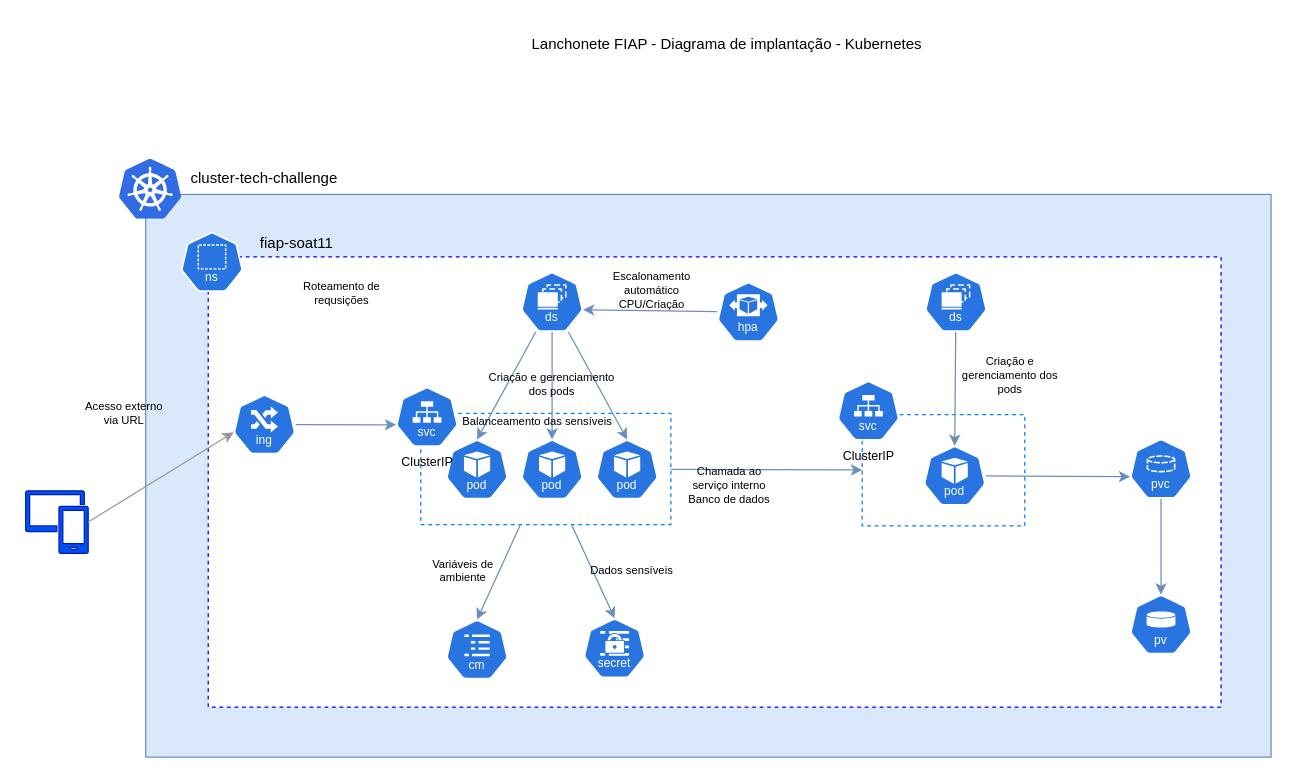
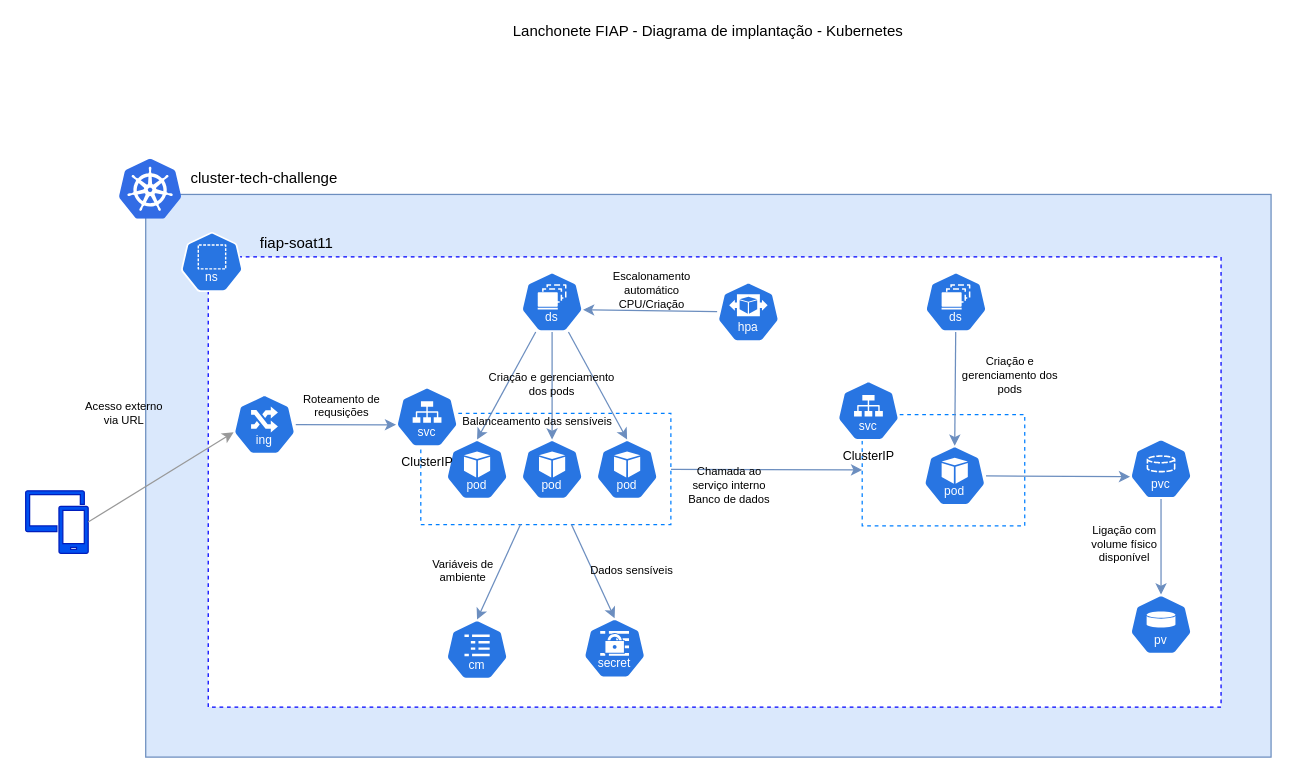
  <mxCell id="0" />
  <mxCell id="1" parent="0" />
  <mxCell id="2" value="" style="rounded=0;whiteSpace=wrap;html=1;strokeColor=#6c8ebf;fillColor=#dae8fc;" parent="1" vertex="1"><mxGeometry x="116" y="155" width="900" height="450" as="geometry" /></mxCell>
  <mxCell id="3" value="" style="image;sketch=0;aspect=fixed;html=1;points=[];align=center;fontSize=12;image=img/lib/mscae/Kubernetes.svg;" parent="1" vertex="1"><mxGeometry x="95" y="127" width="50" height="48" as="geometry" /></mxCell>
  <mxCell id="4" value="" style="rounded=0;whiteSpace=wrap;html=1;dashed=1;strokeColor=#0000FF;" parent="1" vertex="1"><mxGeometry x="166" y="205" width="810" height="360" as="geometry" /></mxCell>
  <mxCell id="5" value="" style="aspect=fixed;sketch=0;html=1;dashed=0;whitespace=wrap;verticalLabelPosition=bottom;verticalAlign=top;fillColor=#2875E2;strokeColor=#ffffff;points=[[0.005,0.63,0],[0.1,0.2,0],[0.9,0.2,0],[0.5,0,0],[0.995,0.63,0],[0.72,0.99,0],[0.5,1,0],[0.28,0.99,0]];shape=mxgraph.kubernetes.icon2;kubernetesLabel=1;prIcon=ns" parent="1" vertex="1"><mxGeometry x="144" y="185" width="50" height="48" as="geometry" /></mxCell>
  <mxCell id="6" value="" style="aspect=fixed;sketch=0;html=1;dashed=0;whitespace=wrap;verticalLabelPosition=bottom;verticalAlign=top;fillColor=#2875E2;strokeColor=#ffffff;points=[[0.005,0.63,0],[0.1,0.2,0],[0.9,0.2,0],[0.5,0,0],[0.995,0.63,0],[0.72,0.99,0],[0.5,1,0],[0.28,0.99,0]];shape=mxgraph.kubernetes.icon2;kubernetesLabel=1;prIcon=secret" parent="1" vertex="1"><mxGeometry x="466" y="494" width="50" height="48" as="geometry" /></mxCell>
  <mxCell id="7" value="" style="aspect=fixed;sketch=0;html=1;dashed=0;whitespace=wrap;verticalLabelPosition=bottom;verticalAlign=top;fillColor=#2875E2;strokeColor=#ffffff;points=[[0.005,0.63,0],[0.1,0.2,0],[0.9,0.2,0],[0.5,0,0],[0.995,0.63,0],[0.72,0.99,0],[0.5,1,0],[0.28,0.99,0]];shape=mxgraph.kubernetes.icon2;kubernetesLabel=1;prIcon=cm" parent="1" vertex="1"><mxGeometry x="356" y="495" width="50" height="48" as="geometry" /></mxCell>
  <mxCell id="8" value="" style="aspect=fixed;sketch=0;html=1;dashed=0;whitespace=wrap;verticalLabelPosition=bottom;verticalAlign=top;fillColor=#2875E2;strokeColor=#ffffff;points=[[0.005,0.63,0],[0.1,0.2,0],[0.9,0.2,0],[0.5,0,0],[0.995,0.63,0],[0.72,0.99,0],[0.5,1,0],[0.28,0.99,0]];shape=mxgraph.kubernetes.icon2;kubernetesLabel=1;prIcon=ds" parent="1" vertex="1"><mxGeometry x="416" y="217" width="50" height="48" as="geometry" /></mxCell>
  <mxCell id="9" value="" style="aspect=fixed;sketch=0;html=1;dashed=0;whitespace=wrap;verticalLabelPosition=bottom;verticalAlign=top;fillColor=#2875E2;strokeColor=#ffffff;points=[[0.005,0.63,0],[0.1,0.2,0],[0.9,0.2,0],[0.5,0,0],[0.995,0.63,0],[0.72,0.99,0],[0.5,1,0],[0.28,0.99,0]];shape=mxgraph.kubernetes.icon2;kubernetesLabel=1;prIcon=hpa" parent="1" vertex="1"><mxGeometry x="573" y="225" width="50" height="48" as="geometry" /></mxCell>
  <mxCell id="10" value="" style="aspect=fixed;sketch=0;html=1;dashed=0;whitespace=wrap;verticalLabelPosition=bottom;verticalAlign=top;fillColor=#2875E2;strokeColor=#ffffff;points=[[0.005,0.63,0],[0.1,0.2,0],[0.9,0.2,0],[0.5,0,0],[0.995,0.63,0],[0.72,0.99,0],[0.5,1,0],[0.28,0.99,0]];shape=mxgraph.kubernetes.icon2;kubernetesLabel=1;prIcon=ing" parent="1" vertex="1"><mxGeometry x="186" y="315" width="50" height="48" as="geometry" /></mxCell>
  <mxCell id="11" value="" style="aspect=fixed;sketch=0;html=1;dashed=0;whitespace=wrap;verticalLabelPosition=bottom;verticalAlign=top;fillColor=#2875E2;strokeColor=#ffffff;points=[[0.005,0.63,0],[0.1,0.2,0],[0.9,0.2,0],[0.5,0,0],[0.995,0.63,0],[0.72,0.99,0],[0.5,1,0],[0.28,0.99,0]];shape=mxgraph.kubernetes.icon2;kubernetesLabel=1;prIcon=pv" parent="1" vertex="1"><mxGeometry x="903" y="475" width="50" height="48" as="geometry" /></mxCell>
  <mxCell id="12" style="edgeStyle=none;html=1;fillColor=#dae8fc;strokeColor=#6c8ebf;" parent="1" source="13" target="20" edge="1"><mxGeometry relative="1" as="geometry" /></mxCell>
  <mxCell id="13" value="" style="rounded=0;whiteSpace=wrap;html=1;dashed=1;strokeColor=#007FFF;" parent="1" vertex="1"><mxGeometry x="336" y="330" width="200" height="89" as="geometry" /></mxCell>
  <mxCell id="14" value="" style="aspect=fixed;sketch=0;html=1;dashed=0;whitespace=wrap;verticalLabelPosition=bottom;verticalAlign=top;fillColor=#2875E2;strokeColor=#ffffff;points=[[0.005,0.63,0],[0.1,0.2,0],[0.9,0.2,0],[0.5,0,0],[0.995,0.63,0],[0.72,0.99,0],[0.5,1,0],[0.28,0.99,0]];shape=mxgraph.kubernetes.icon2;kubernetesLabel=1;prIcon=pod" parent="1" vertex="1"><mxGeometry x="356" y="351" width="50" height="48" as="geometry" /></mxCell>
  <mxCell id="15" value="" style="aspect=fixed;sketch=0;html=1;dashed=0;whitespace=wrap;verticalLabelPosition=bottom;verticalAlign=top;fillColor=#2875E2;strokeColor=#ffffff;points=[[0.005,0.63,0],[0.1,0.2,0],[0.9,0.2,0],[0.5,0,0],[0.995,0.63,0],[0.72,0.99,0],[0.5,1,0],[0.28,0.99,0]];shape=mxgraph.kubernetes.icon2;kubernetesLabel=1;prIcon=pod" parent="1" vertex="1"><mxGeometry x="416" y="351" width="50" height="48" as="geometry" /></mxCell>
  <mxCell id="16" value="" style="aspect=fixed;sketch=0;html=1;dashed=0;whitespace=wrap;verticalLabelPosition=bottom;verticalAlign=top;fillColor=#2875E2;strokeColor=#ffffff;points=[[0.005,0.63,0],[0.1,0.2,0],[0.9,0.2,0],[0.5,0,0],[0.995,0.63,0],[0.72,0.99,0],[0.5,1,0],[0.28,0.99,0]];shape=mxgraph.kubernetes.icon2;kubernetesLabel=1;prIcon=pod" parent="1" vertex="1"><mxGeometry x="476" y="351" width="50" height="48" as="geometry" /></mxCell>
  <mxCell id="17" style="edgeStyle=none;html=1;entryX=0.5;entryY=0;entryDx=0;entryDy=0;entryPerimeter=0;fillColor=#dae8fc;strokeColor=#6c8ebf;" parent="1" source="8" target="14" edge="1"><mxGeometry relative="1" as="geometry" /></mxCell>
  <mxCell id="18" style="edgeStyle=none;html=1;entryX=0.5;entryY=0;entryDx=0;entryDy=0;entryPerimeter=0;fillColor=#dae8fc;strokeColor=#6c8ebf;" parent="1" source="8" target="15" edge="1"><mxGeometry relative="1" as="geometry" /></mxCell>
  <mxCell id="19" style="edgeStyle=none;html=1;entryX=0.5;entryY=0;entryDx=0;entryDy=0;entryPerimeter=0;fillColor=#dae8fc;strokeColor=#6c8ebf;" parent="1" source="8" target="16" edge="1"><mxGeometry relative="1" as="geometry" /></mxCell>
  <mxCell id="20" value="" style="rounded=0;whiteSpace=wrap;html=1;dashed=1;strokeColor=#007FFF;" parent="1" vertex="1"><mxGeometry x="689" y="331" width="130" height="89" as="geometry" /></mxCell>
  <mxCell id="21" value="" style="aspect=fixed;sketch=0;html=1;dashed=0;whitespace=wrap;verticalLabelPosition=bottom;verticalAlign=top;fillColor=#2875E2;strokeColor=#ffffff;points=[[0.005,0.63,0],[0.1,0.2,0],[0.9,0.2,0],[0.5,0,0],[0.995,0.63,0],[0.72,0.99,0],[0.5,1,0],[0.28,0.99,0]];shape=mxgraph.kubernetes.icon2;kubernetesLabel=1;prIcon=pod" parent="1" vertex="1"><mxGeometry x="738" y="356" width="50" height="48" as="geometry" /></mxCell>
  <mxCell id="22" value="&lt;font&gt;ClusterIP&lt;/font&gt;" style="aspect=fixed;sketch=0;html=1;dashed=0;whitespace=wrap;verticalLabelPosition=bottom;verticalAlign=top;fillColor=#2875E2;strokeColor=#ffffff;points=[[0.005,0.63,0],[0.1,0.2,0],[0.9,0.2,0],[0.5,0,0],[0.995,0.63,0],[0.72,0.99,0],[0.5,1,0],[0.28,0.99,0]];shape=mxgraph.kubernetes.icon2;kubernetesLabel=1;prIcon=svc;fontSize=10;" parent="1" vertex="1"><mxGeometry x="669" y="304" width="50" height="48" as="geometry" /></mxCell>
  <mxCell id="23" value="" style="aspect=fixed;sketch=0;html=1;dashed=0;whitespace=wrap;verticalLabelPosition=bottom;verticalAlign=top;fillColor=#2875E2;strokeColor=#ffffff;points=[[0.005,0.63,0],[0.1,0.2,0],[0.9,0.2,0],[0.5,0,0],[0.995,0.63,0],[0.72,0.99,0],[0.5,1,0],[0.28,0.99,0]];shape=mxgraph.kubernetes.icon2;kubernetesLabel=1;prIcon=ds" parent="1" vertex="1"><mxGeometry x="739" y="217" width="50" height="48" as="geometry" /></mxCell>
  <mxCell id="24" style="edgeStyle=none;html=1;entryX=0.5;entryY=0;entryDx=0;entryDy=0;entryPerimeter=0;fillColor=#dae8fc;strokeColor=#6c8ebf;" parent="1" source="23" target="21" edge="1"><mxGeometry relative="1" as="geometry" /></mxCell>
  <mxCell id="25" style="edgeStyle=none;html=1;fillColor=#dae8fc;strokeColor=#6c8ebf;" parent="1" source="26" target="11" edge="1"><mxGeometry relative="1" as="geometry" /></mxCell>
  <mxCell id="26" value="" style="aspect=fixed;sketch=0;html=1;dashed=0;whitespace=wrap;verticalLabelPosition=bottom;verticalAlign=top;fillColor=#2875E2;strokeColor=#ffffff;points=[[0.005,0.63,0],[0.1,0.2,0],[0.9,0.2,0],[0.5,0,0],[0.995,0.63,0],[0.72,0.99,0],[0.5,1,0],[0.28,0.99,0]];shape=mxgraph.kubernetes.icon2;kubernetesLabel=1;prIcon=pvc" parent="1" vertex="1"><mxGeometry x="903" y="350.5" width="50" height="48" as="geometry" /></mxCell>
  <mxCell id="27" style="edgeStyle=none;html=1;entryX=0.5;entryY=0;entryDx=0;entryDy=0;entryPerimeter=0;fillColor=#dae8fc;strokeColor=#6c8ebf;" parent="1" source="13" target="6" edge="1"><mxGeometry relative="1" as="geometry" /></mxCell>
  <mxCell id="28" style="edgeStyle=none;html=1;entryX=0.5;entryY=0;entryDx=0;entryDy=0;entryPerimeter=0;fillColor=#dae8fc;strokeColor=#6c8ebf;" parent="1" source="13" target="7" edge="1"><mxGeometry relative="1" as="geometry" /></mxCell>
  <mxCell id="29" style="edgeStyle=none;html=1;entryX=0.005;entryY=0.63;entryDx=0;entryDy=0;entryPerimeter=0;fillColor=#dae8fc;strokeColor=#6c8ebf;" parent="1" source="21" target="26" edge="1"><mxGeometry relative="1" as="geometry" /></mxCell>
  <mxCell id="30" value="fiap-soat11" style="text;html=1;align=center;verticalAlign=middle;whiteSpace=wrap;rounded=0;" parent="1" vertex="1"><mxGeometry x="187" y="179" width="100" height="30" as="geometry" /></mxCell>
  <mxCell id="31" value="cluster-tech-challenge" style="text;html=1;align=center;verticalAlign=middle;whiteSpace=wrap;rounded=0;" parent="1" vertex="1"><mxGeometry x="151" y="127" width="120" height="30" as="geometry" /></mxCell>
  <mxCell id="32" style="edgeStyle=none;html=1;entryX=0.005;entryY=0.63;entryDx=0;entryDy=0;entryPerimeter=0;fillColor=#dae8fc;strokeColor=#6c8ebf;" parent="1" source="10" target="37" edge="1"><mxGeometry relative="1" as="geometry" /></mxCell>
  <mxCell id="33" style="edgeStyle=none;html=1;fillColor=#dae8fc;strokeColor=#6c8ebf;entryX=0.995;entryY=0.63;entryDx=0;entryDy=0;entryPerimeter=0;" parent="1" source="9" target="8" edge="1"><mxGeometry relative="1" as="geometry"><mxPoint x="476" y="247" as="targetPoint" /></mxGeometry></mxCell>
- <mxCell id="34" value="Lanchonete FIAP - Diagrama de implantação - Kubernetes" style="text;html=1;align=center;verticalAlign=middle;whiteSpace=wrap;rounded=0;" parent="1" vertex="1"><mxGeometry x="296" y="20" width="570" height="30" as="geometry" /></mxCell>
+ <mxCell id="34" value="Lanchonete FIAP - Diagrama de implantação - Kubernetes" style="text;html=1;align=center;verticalAlign=middle;whiteSpace=wrap;rounded=0;" parent="1" vertex="1"><mxGeometry x="281" y="10" width="570" height="30" as="geometry" /></mxCell>
  <mxCell id="35" value="Totem" style="sketch=0;pointerEvents=1;shadow=0;dashed=0;html=1;strokeColor=#001DBC;labelPosition=center;verticalLabelPosition=bottom;verticalAlign=top;align=center;fillColor=#0050ef;shape=mxgraph.mscae.intune.device_group;fontColor=#ffffff;" parent="1" vertex="1"><mxGeometry x="20" y="392" width="50" height="50" as="geometry" /></mxCell>
  <mxCell id="36" style="edgeStyle=none;html=1;exitX=1;exitY=0.5;exitDx=0;exitDy=0;exitPerimeter=0;fillColor=#0050ef;strokeColor=#999999;entryX=0.005;entryY=0.63;entryDx=0;entryDy=0;entryPerimeter=0;" parent="1" source="35" target="10" edge="1"><mxGeometry relative="1" as="geometry"><mxPoint x="-13" y="399" as="sourcePoint" /><mxPoint x="91" y="289" as="targetPoint" /></mxGeometry></mxCell>
  <mxCell id="37" value="ClusterIP" style="aspect=fixed;sketch=0;html=1;dashed=0;whitespace=wrap;verticalLabelPosition=bottom;verticalAlign=top;fillColor=#2875E2;strokeColor=#ffffff;points=[[0.005,0.63,0],[0.1,0.2,0],[0.9,0.2,0],[0.5,0,0],[0.995,0.63,0],[0.72,0.99,0],[0.5,1,0],[0.28,0.99,0]];shape=mxgraph.kubernetes.icon2;kubernetesLabel=1;prIcon=svc;fontSize=10;" parent="1" vertex="1"><mxGeometry x="316" y="309" width="50" height="48" as="geometry" /></mxCell>
- <mxCell id="38" value="Roteamento de requsições" style="text;html=1;align=center;verticalAlign=middle;whiteSpace=wrap;rounded=0;fontSize=9;" vertex="1" parent="1"><mxGeometry x="236" y="219" width="74" height="30" as="geometry" /></mxCell>
+ <mxCell id="38" value="Roteamento de requsições" style="text;html=1;align=center;verticalAlign=middle;whiteSpace=wrap;rounded=0;fontSize=9;" vertex="1" parent="1"><mxGeometry x="236" y="309" width="74" height="30" as="geometry" /></mxCell>
  <mxCell id="39" value="Escalonamento automático&lt;div&gt;CPU/Criação&lt;/div&gt;" style="text;html=1;align=center;verticalAlign=middle;whiteSpace=wrap;rounded=0;fontSize=9;" vertex="1" parent="1"><mxGeometry x="466" y="217" width="110" height="30" as="geometry" /></mxCell>
  <mxCell id="40" value="Criação e gerenciamento dos pods" style="text;html=1;align=center;verticalAlign=middle;whiteSpace=wrap;rounded=0;fontSize=9;" vertex="1" parent="1"><mxGeometry x="386" y="292" width="110" height="30" as="geometry" /></mxCell>
  <mxCell id="41" value="Variáveis de ambiente" style="text;html=1;align=center;verticalAlign=middle;whiteSpace=wrap;rounded=0;fontSize=9;" vertex="1" parent="1"><mxGeometry x="331" y="441" width="78" height="30" as="geometry" /></mxCell>
  <mxCell id="42" value="Dados sensíveis" style="text;html=1;align=center;verticalAlign=middle;whiteSpace=wrap;rounded=0;fontSize=9;" vertex="1" parent="1"><mxGeometry x="466" y="441" width="78" height="30" as="geometry" /></mxCell>
  <mxCell id="43" value="Chamada ao serviço interno&lt;div&gt;Banco de dados&lt;/div&gt;" style="text;html=1;align=center;verticalAlign=middle;whiteSpace=wrap;rounded=0;fontSize=9;" vertex="1" parent="1"><mxGeometry x="544" y="373" width="78" height="30" as="geometry" /></mxCell>
+ <mxCell id="44" value="Ligação com volume físico disponível" style="text;html=1;align=center;verticalAlign=middle;whiteSpace=wrap;rounded=0;fontSize=9;" vertex="1" parent="1"><mxGeometry x="860" y="420" width="78" height="30" as="geometry" /></mxCell>
  <mxCell id="45" value="Criação e gerenciamento dos pods" style="text;html=1;align=center;verticalAlign=middle;whiteSpace=wrap;rounded=0;fontSize=9;" vertex="1" parent="1"><mxGeometry x="766" y="285" width="83" height="30" as="geometry" /></mxCell>
  <mxCell id="46" value="Balanceamento das sensíveis" style="text;html=1;align=center;verticalAlign=middle;whiteSpace=wrap;rounded=0;fontSize=9;" vertex="1" parent="1"><mxGeometry x="351" y="322" width="157" height="30" as="geometry" /></mxCell>
  <mxCell id="47" value="Acesso externo via URL" style="text;html=1;align=center;verticalAlign=middle;whiteSpace=wrap;rounded=0;fontSize=9;" vertex="1" parent="1"><mxGeometry x="62" y="315" width="74" height="30" as="geometry" /></mxCell>
